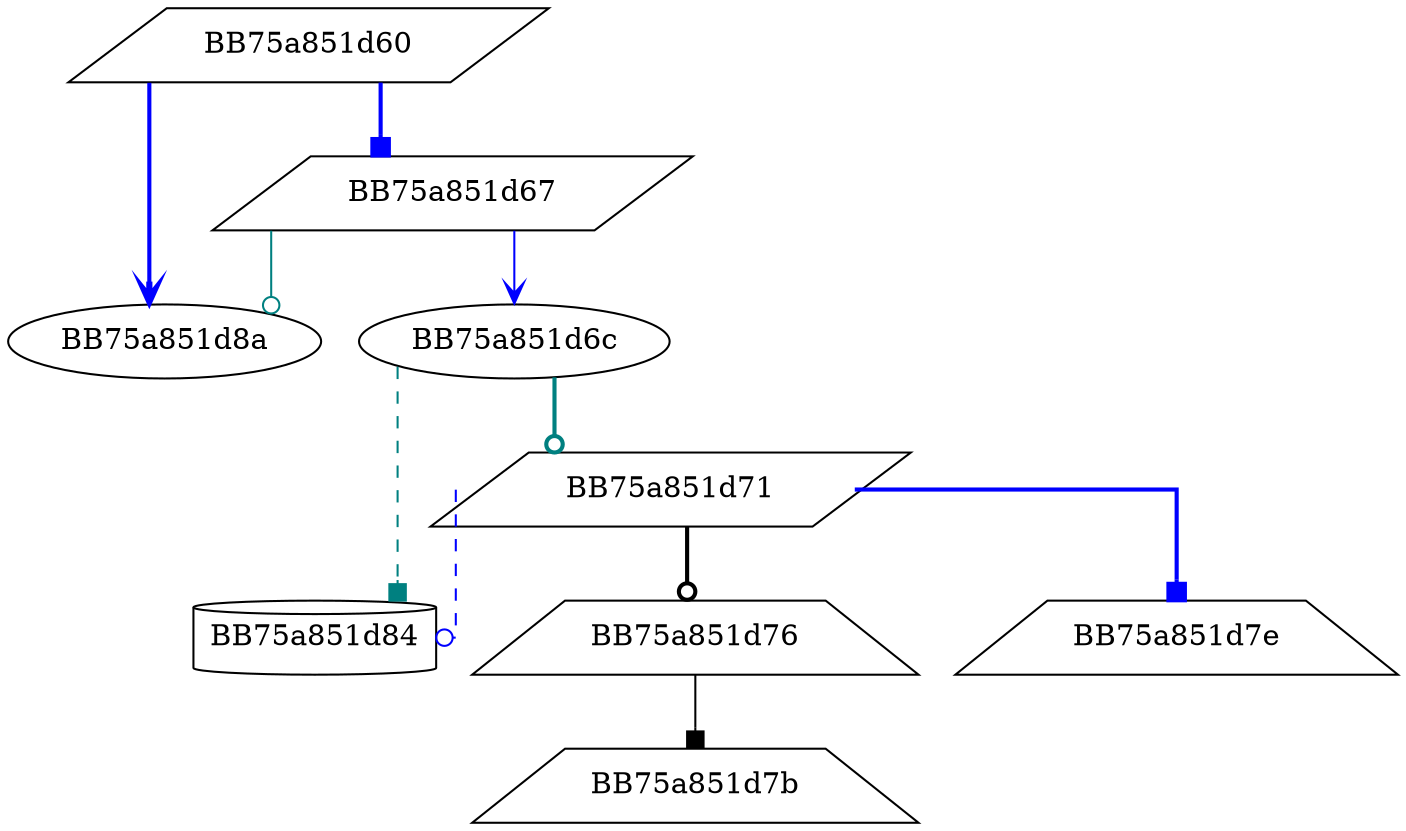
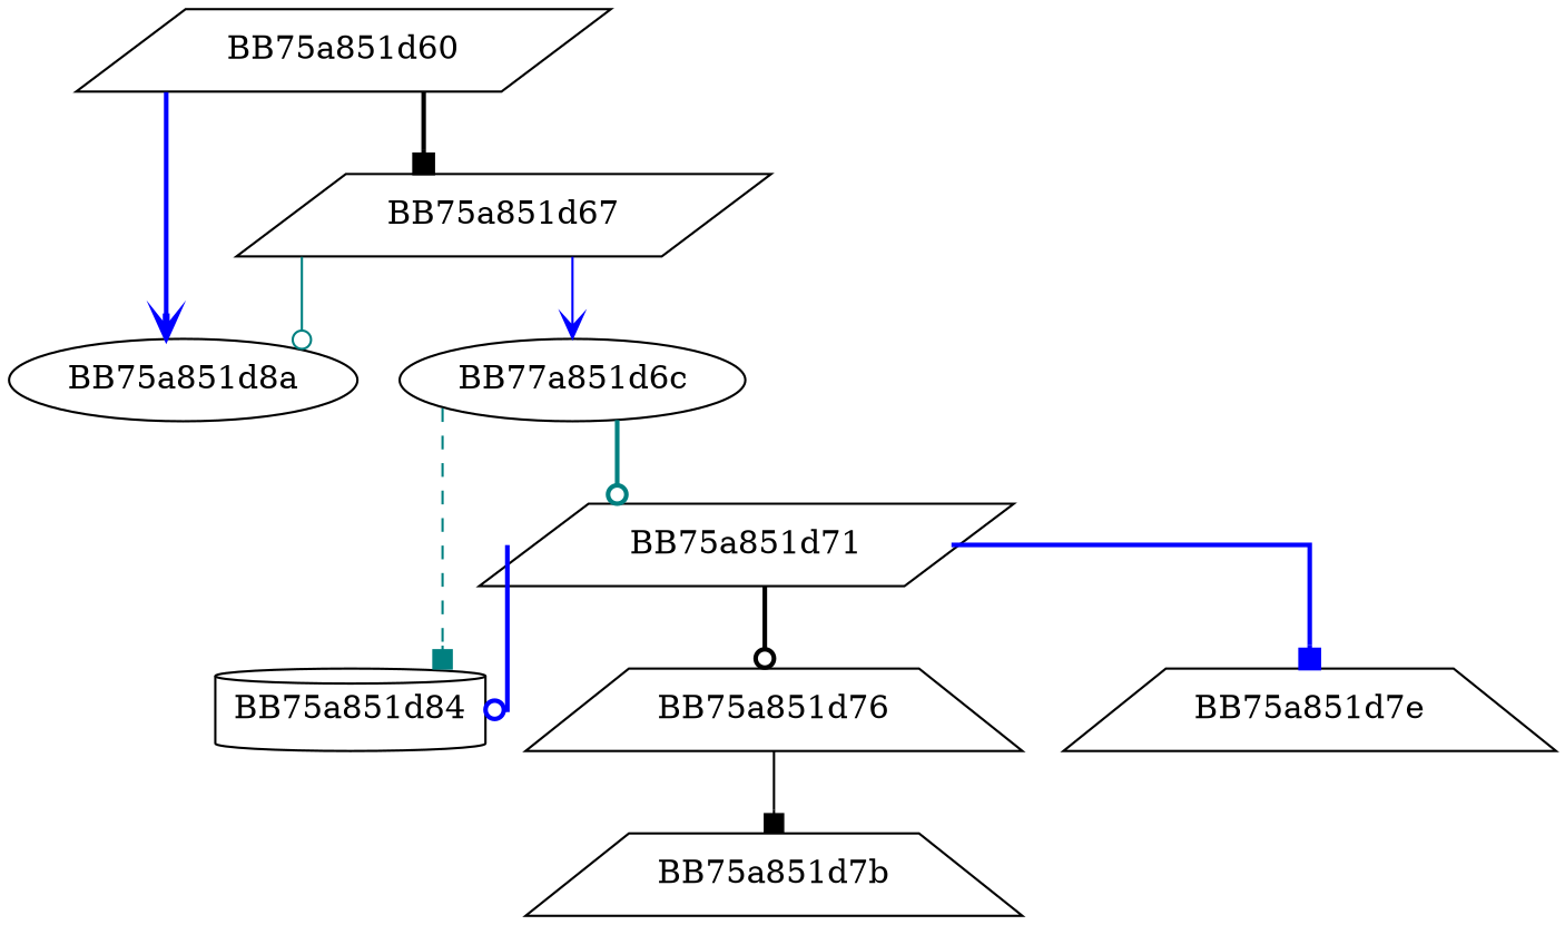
  digraph {
    splines=ortho
    node [shape=parallelogram]
    edge [arrowhead=box color=blue style=bold]
    BB75a851d8a [shape=ellipse]
    BB75a851d60
    BB75a851d67
-   BB75a851d6c [shape=ellipse]
+   BB75a851d6c [shape=ellipse label=BB77a851d6c]
    BB75a851d84 [shape=cylinder]
    BB75a851d71
    BB75a851d76 [shape=trapezium]
    BB75a851d7e [shape=trapezium]
    BB75a851d7b [shape=trapezium]
    BB75a851d60 -> BB75a851d8a [arrowhead=vee]
-   BB75a851d60 -> BB75a851d67
+   BB75a851d60 -> BB75a851d67 [color=black]
    BB75a851d67 -> BB75a851d8a [arrowhead=odot color=teal style=solid]
    BB75a851d67 -> BB75a851d6c [arrowhead=vee style=solid]
    BB75a851d6c -> BB75a851d84 [color=teal style=dashed]
    BB75a851d6c -> BB75a851d71 [arrowhead=odot color=teal]
-   BB75a851d71 -> BB75a851d84 [arrowhead=odot style=dashed]
+   BB75a851d71 -> BB75a851d84 [arrowhead=odot]
    BB75a851d71 -> BB75a851d76 [arrowhead=odot color=black]
    BB75a851d71 -> BB75a851d7e
    BB75a851d76 -> BB75a851d7b [color=black style=solid]
  }
